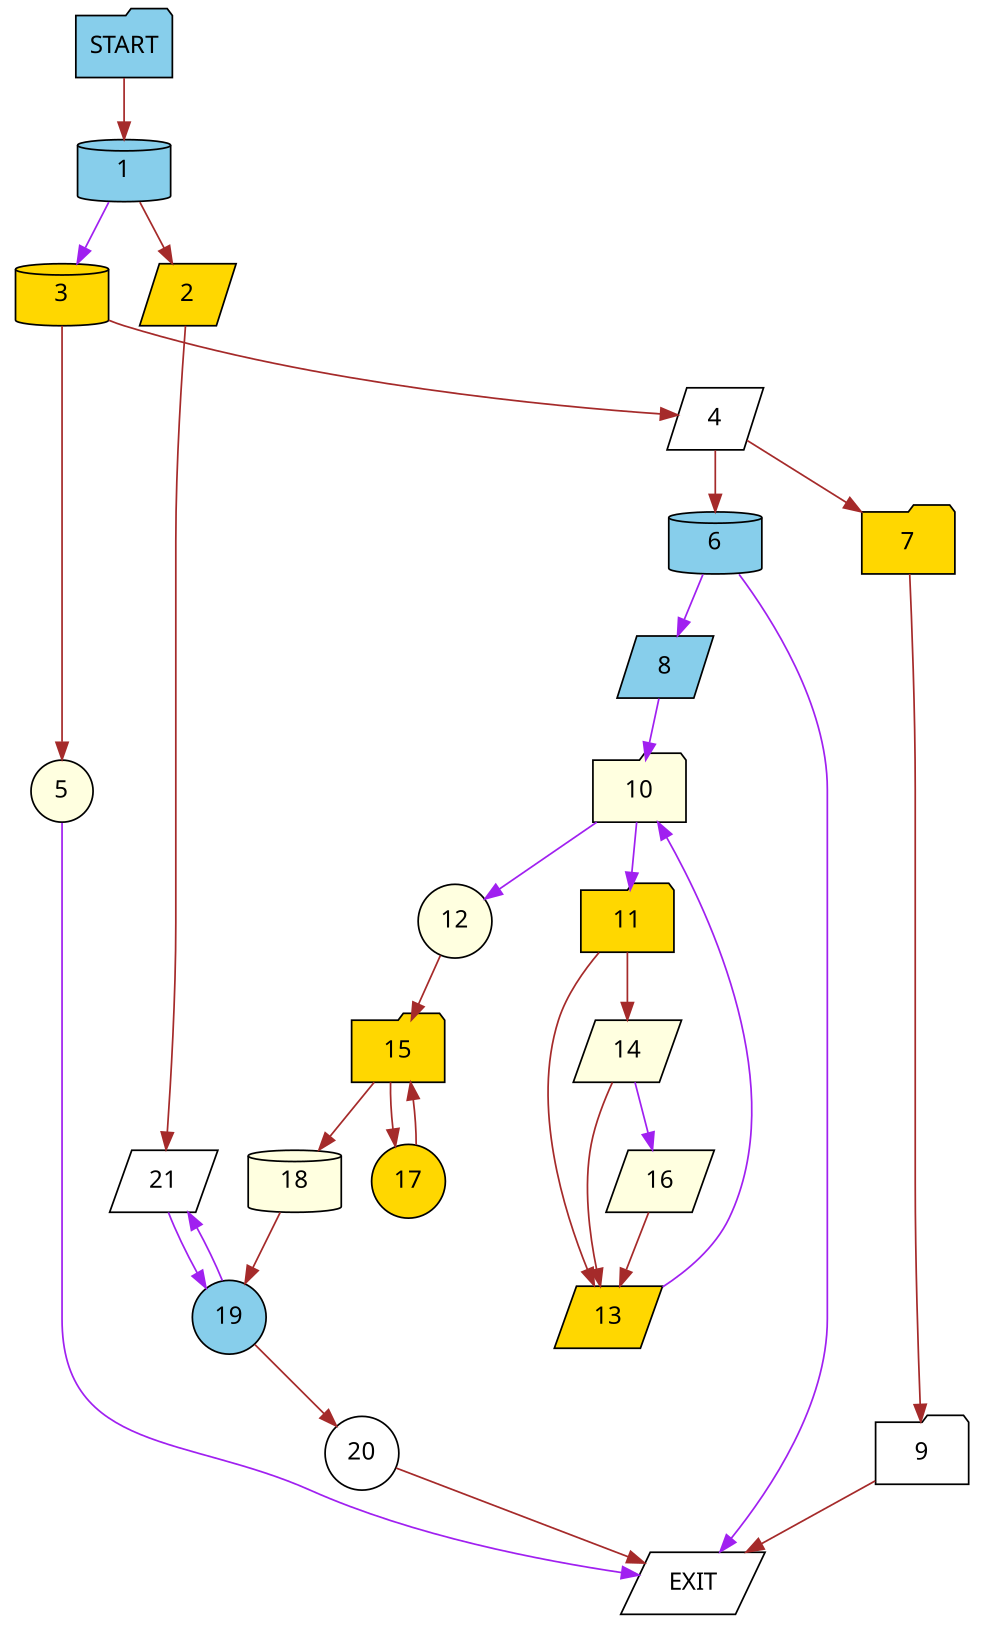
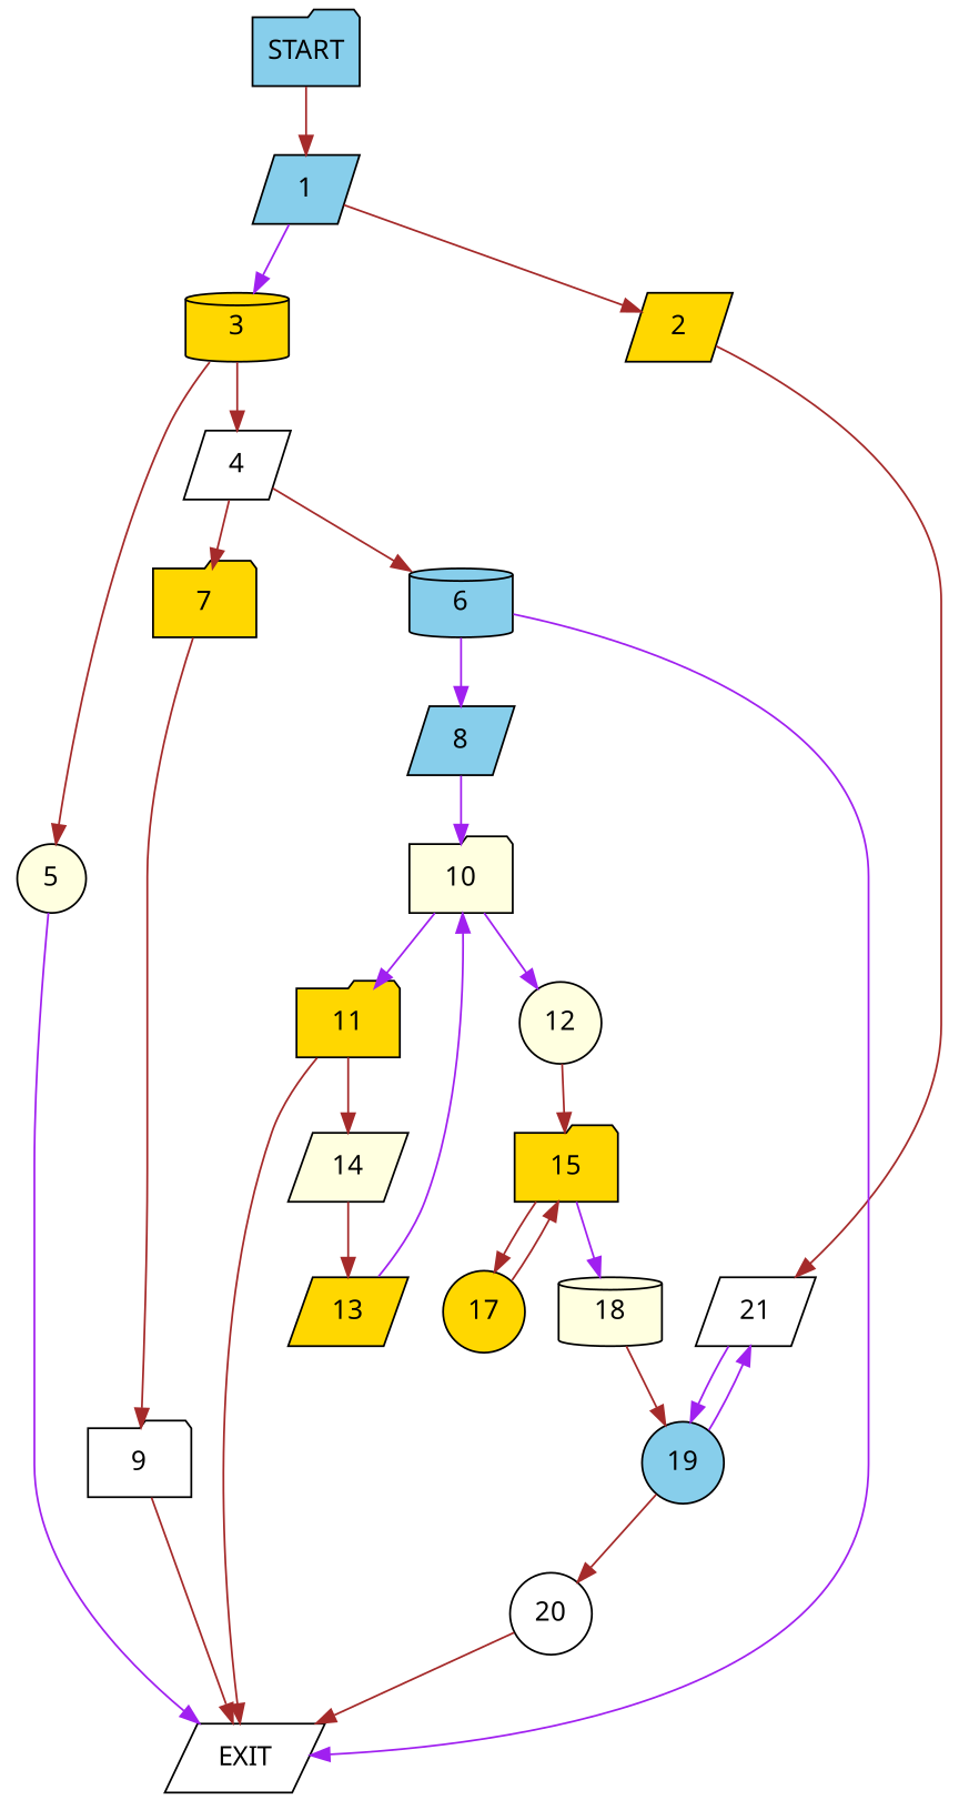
  digraph {
    fontname="Noto Sans"
    node [fillcolor=gold fontname="Noto Sans" shape=parallelogram style=filled]
    edge [color=brown fontname="Noto Sans"]
    n1 [fillcolor=skyblue label=START shape=folder]
-   1 [fillcolor=skyblue shape=cylinder]
+   1 [fillcolor=skyblue]
    2
    3 [shape=cylinder]
    n5 [fillcolor=white label=EXIT]
    21 [fillcolor=white]
    4 [fillcolor=white]
    5 [fillcolor=lightyellow shape=circle]
    6 [fillcolor=skyblue shape=cylinder]
    7 [shape=folder]
    8 [fillcolor=skyblue]
    9 [fillcolor=white shape=folder]
    10 [fillcolor=lightyellow shape=folder]
    11 [shape=folder]
    12 [fillcolor=lightyellow shape=circle]
    13
    14 [fillcolor=lightyellow]
    15 [shape=folder]
-   16 [fillcolor=lightyellow]
    17 [shape=circle]
    18 [fillcolor=lightyellow shape=cylinder]
    19 [fillcolor=skyblue shape=circle]
    20 [fillcolor=white shape=circle]
    n1 -> 1
    1 -> 2
    1 -> 3 [color=purple]
    2 -> 21
    3 -> 4
    3 -> 5
    21 -> 19 [color=purple]
    4 -> 6
    4 -> 7
    5 -> n5 [color=purple]
    6 -> n5 [color=purple]
    6 -> 8 [color=purple]
    7 -> 9
    8 -> 10 [color=purple]
    9 -> n5
    10 -> 11 [color=purple]
    10 -> 12 [color=purple]
-   11 -> 13
+   11 -> n5
    11 -> 14
    12 -> 15
    13 -> 10 [color=purple]
    14 -> 13
-   14 -> 16 [color=purple]
    15 -> 17
-   15 -> 18
-   16 -> 13
+   15 -> 18 [color=purple]
    17 -> 15
    18 -> 19
    19 -> 21 [color=purple]
    19 -> 20
    20 -> n5
  }
